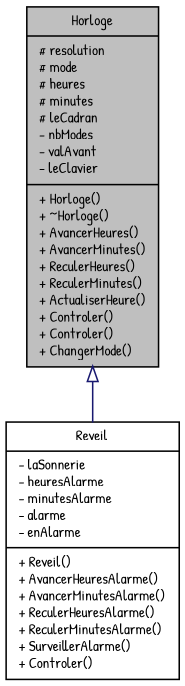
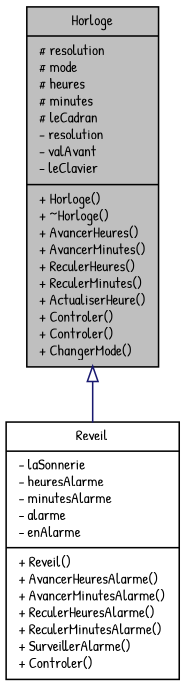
  digraph {
    fontname="Patrick Hand"
    node [color=black fontname="Patrick Hand" fontsize=10 shape=record style=filled]
-   n1 [fillcolor=grey75 fontcolor=black height=0.2 label="{Horloge\n|# resolution\l# mode\l# heures\l# minutes\l# leCadran\l- nbModes\l- valAvant\l- leClavier\l|+ Horloge()\l+ ~Horloge()\l+ AvancerHeures()\l+ AvancerMinutes()\l+ ReculerHeures()\l+ ReculerMinutes()\l+ ActualiserHeure()\l+ Controler()\l+ Controler()\l+ ChangerMode()\l}" width=0.4]
+   n1 [fillcolor=grey75 fontcolor=black height=0.2 label="{Horloge\n|# resolution\l# mode\l# heures\l# minutes\l# leCadran\l- resolution\l- valAvant\l- leClavier\l|+ Horloge()\l+ ~Horloge()\l+ AvancerHeures()\l+ AvancerMinutes()\l+ ReculerHeures()\l+ ReculerMinutes()\l+ ActualiserHeure()\l+ Controler()\l+ Controler()\l+ ChangerMode()\l}" width=0.4]
    n2 [fillcolor=white height=0.2 label="{Reveil\n|- laSonnerie\l- heuresAlarme\l- minutesAlarme\l- alarme\l- enAlarme\l|+ Reveil()\l+ AvancerHeuresAlarme()\l+ AvancerMinutesAlarme()\l+ ReculerHeuresAlarme()\l+ ReculerMinutesAlarme()\l+ SurveillerAlarme()\l+ Controler()\l}" width=0.4]
    n1 -> n2 [arrowtail=onormal color=midnightblue dir=back fontname="Patrick Hand" fontsize=10 labelfontname=Helvetica labelfontsize=10 style=solid]
  }
